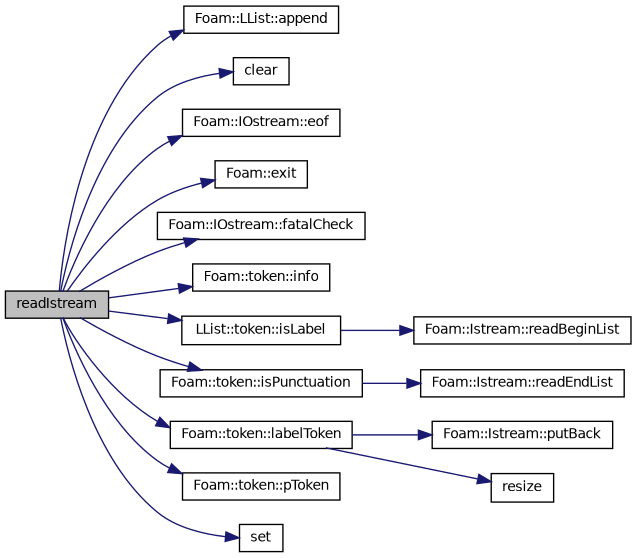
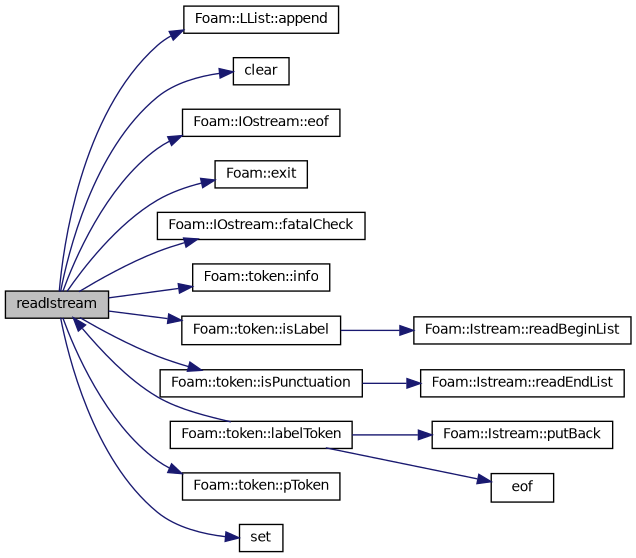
  digraph {
    rankdir=LR
    node [color=black fontname=Helvetica fontsize=10 shape=record]
    edge [color=midnightblue fontname=Helvetica fontsize=10 labelfontname=Helvetica labelfontsize=10 style=solid]
    n1 [fillcolor=grey75 fontcolor=black height=0.2 label=readIstream style=filled width=0.4]
    n2 [height=0.2 label="Foam::LList::append" width=0.4]
    n3 [height=0.2 label=clear width=0.4]
    n4 [height=0.2 label="Foam::IOstream::eof" width=0.4]
    n5 [height=0.2 label="Foam::exit" width=0.4]
    n6 [height=0.2 label="Foam::IOstream::fatalCheck" width=0.4]
    n7 [height=0.2 label="Foam::token::info" width=0.4]
-   n8 [height=0.2 label="LList::token::isLabel" width=0.4]
+   n8 [height=0.2 label="Foam::token::isLabel" width=0.4]
    n9 [height=0.2 label="Foam::token::isPunctuation" width=0.4]
    n10 [height=0.2 label="Foam::token::labelToken" width=0.4]
    n11 [height=0.2 label="Foam::token::pToken" width=0.4]
    n12 [height=0.2 label=set width=0.4]
    n13 [height=0.2 label="Foam::Istream::readBeginList" width=0.4]
    n14 [height=0.2 label="Foam::Istream::readEndList" width=0.4]
    n15 [height=0.2 label="Foam::Istream::putBack" width=0.4]
-   n16 [height=0.2 label=resize width=0.4]
+   n16 [height=0.2 label=eof width=0.4]
    n1 -> n2
    n1 -> n3
    n1 -> n4
    n1 -> n5
    n1 -> n6
    n1 -> n7
    n1 -> n8
    n1 -> n9
-   n1 -> n10
+   n10 -> n1
    n1 -> n11
    n1 -> n12
    n8 -> n13
    n9 -> n14
    n10 -> n15
    n10 -> n16
  }
